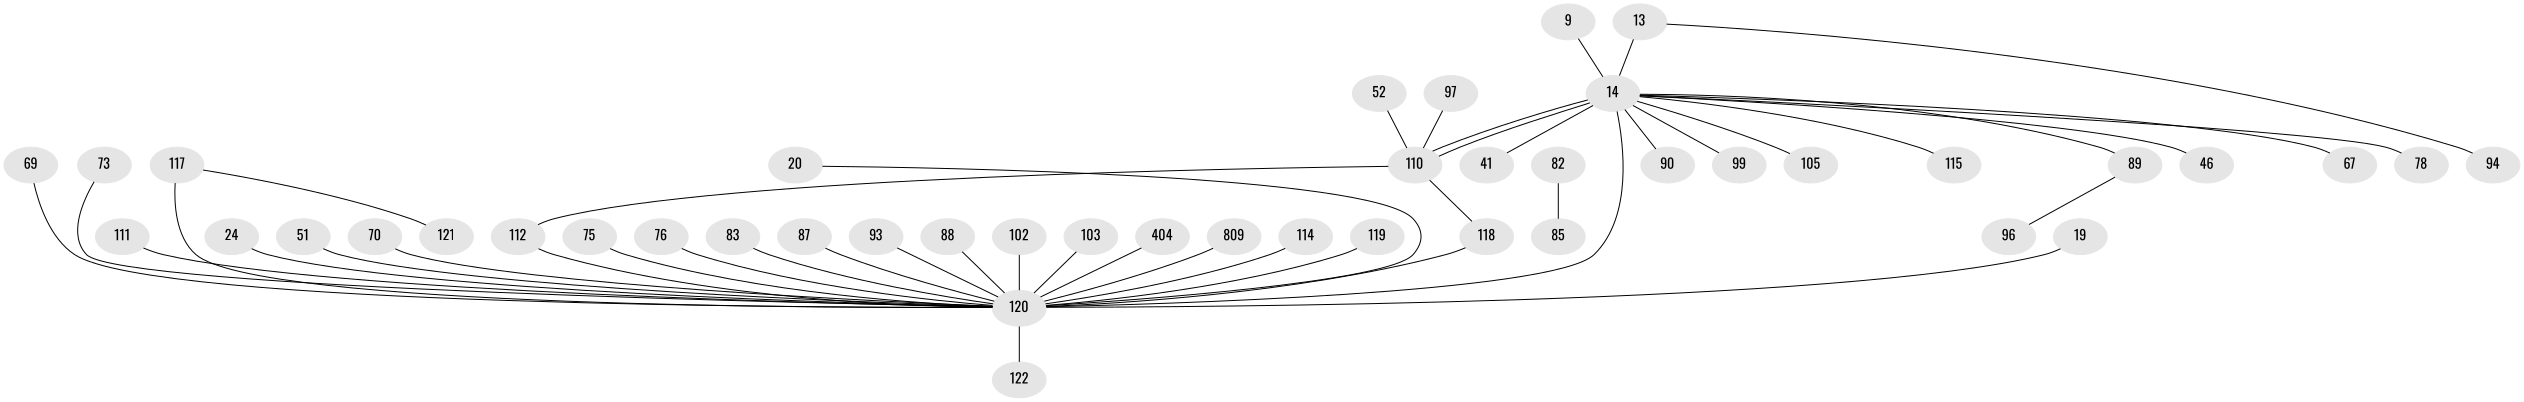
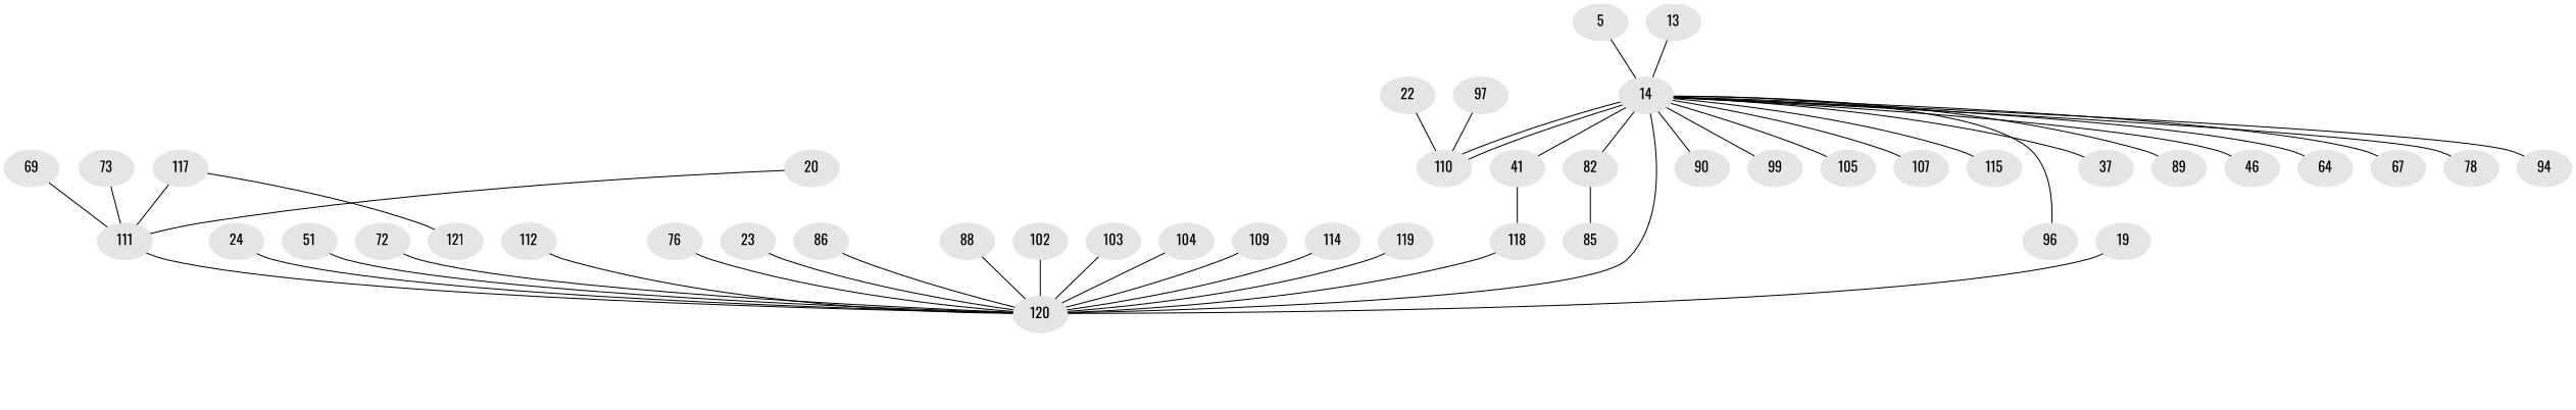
  graph {
    fontname=Oswald
    node [color=gray90 fontname=Oswald style=filled]
    edge [fontname=Oswald]
    14 [super="+6+4+10"]
+   37
    41
    46
+   64 [super="+50"]
    67
    78 [super="+9+15"]
    82 [super="+28+54+59+63"]
    89
    90
    94
    96
    99 [super="+49"]
    105 [super="+61+95"]
+   107
    110 [super="+39"]
    115
    120 [super="+108+116+81+88+91+101+1+3"]
-   5 [label=9]
+   5
    13
    85
    112
    118 [super="+11+84+79+43+86+100"]
-   122
    19
    20
    24
    51
-   52
+   52 [label=22]
    69
-   70 [super="+30"]
+   70 [super="+30" label=72]
    73 [super="+65"]
-   75 [super="+62"]
    76 [super="+56+71"]
-   83
-   87
-   93
+   83 [label=23]
+   87 [label=86]
    97
    n39 [label=88]
    102
    103
-   104 [label=404]
-   109 [label=809]
+   104
+   109
    111
    114
    117 [super="+80+92"]
    121 [super="+106"]
    119 [super="+22"]
+   14 -- 37
    14 -- 41
    14 -- 46
+   14 -- 64
    14 -- 67
    14 -- 78 [weight=2]
+   14 -- 82 [weight=2]
    14 -- 89
    14 -- 90
-   13 -- 94
-   89 -- 96
+   14 -- 94
+   14 -- 96
    14 -- 99
    14 -- 105
+   14 -- 107
    14 -- 110 [weight=3]
    14 -- 110
    14 -- 115
    14 -- 120 [weight=9]
    82 -- 85
-   110 -- 112
-   110 -- 118
-   120 -- 122
+   41 -- 118
    5 -- 14
    13 -- 14 [weight=2]
    112 -- 120
    118 -- 120
    19 -- 120
-   20 -- 120
+   20 -- 111
    24 -- 120
    51 -- 120
    52 -- 110
-   69 -- 120
+   69 -- 111
    70 -- 120
-   73 -- 120
-   75 -- 120
+   73 -- 111
    76 -- 120 [weight=3]
    83 -- 120
    87 -- 120
-   93 -- 120
    97 -- 110
    n39 -- 120
    102 -- 120
    103 -- 120
    104 -- 120
    109 -- 120
    111 -- 120
    114 -- 120
-   117 -- 120 [weight=2]
+   117 -- 111 [weight=2]
    117 -- 121
    119 -- 120
  }
